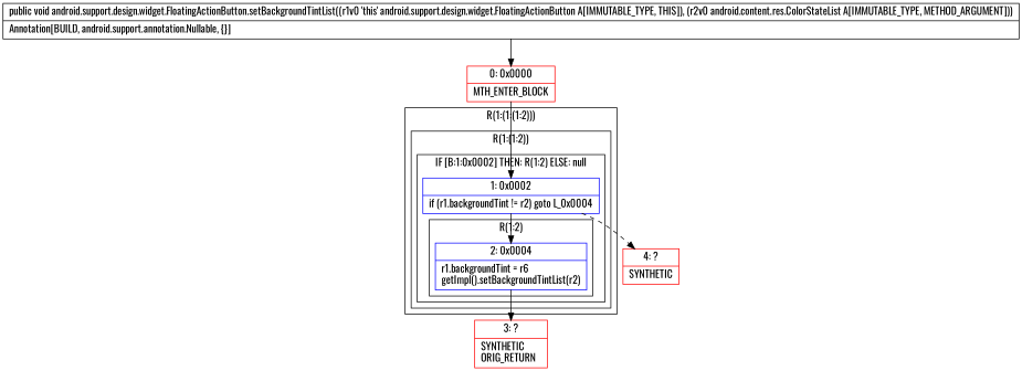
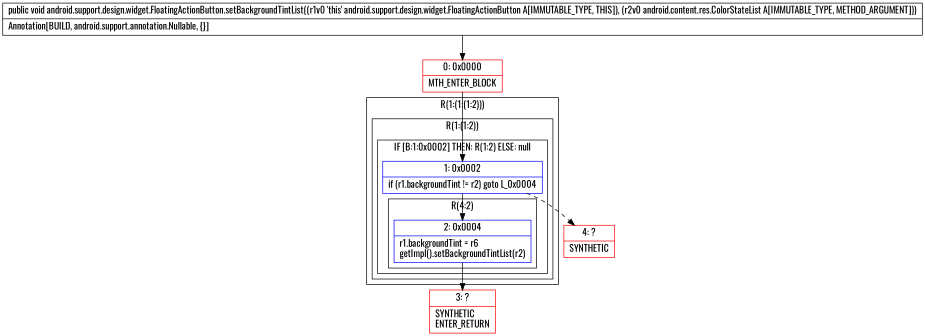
  digraph {
    fontname=Oswald
    node [color=red fontname=Oswald shape=record]
    edge [fontname=Oswald]
    n1 [color=blue label="{2\:\ 0x0004|r1.backgroundTint = r6\lgetImpl().setBackgroundTintList(r2)\l}"]
    n2 [color=blue label="{1\:\ 0x0002|if (r1.backgroundTint != r2) goto L_0x0004\l}"]
-   n3 [label="{3\:\ ?|SYNTHETIC\lORIG_RETURN\l}"]
+   n3 [label="{3\:\ ?|SYNTHETIC\lENTER_RETURN\l}"]
    n4 [label="{4\:\ ?|SYNTHETIC\l}"]
    n5 [label="{0\:\ 0x0000|MTH_ENTER_BLOCK\l}"]
    n6 [label="{public void android.support.design.widget.FloatingActionButton.setBackgroundTintList((r1v0 'this' android.support.design.widget.FloatingActionButton A[IMMUTABLE_TYPE, THIS]), (r2v0 android.content.res.ColorStateList A[IMMUTABLE_TYPE, METHOD_ARGUMENT]))  | Annotation[BUILD, android.support.annotation.Nullable, \{\}]\l}" color=""]
    subgraph cluster_1 {
      label="R(1:(1:(1:2)))"
      subgraph cluster_2 {
        label="R(1:(1:2))"
        subgraph cluster_3 {
          label="IF [B:1:0x0002] THEN: R(1:2) ELSE: null"
          n2
          subgraph cluster_4 {
-           label="R(1:2)"
+           label="R(4:2)"
            n1
          }
        }
      }
    }
    n1 -> n3
    n2 -> n1
    n2 -> n4 [style=dashed]
    n5 -> n2
    n6 -> n5
  }
